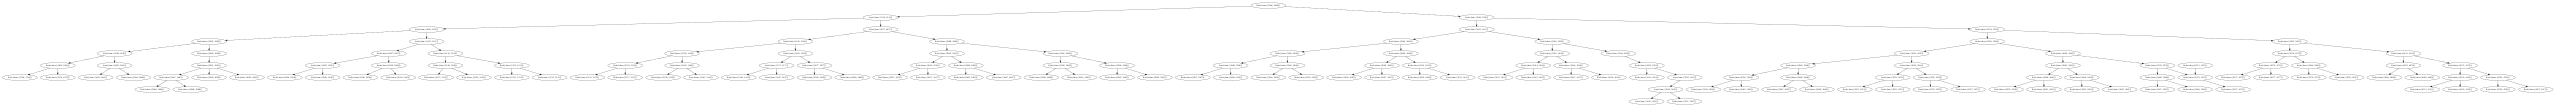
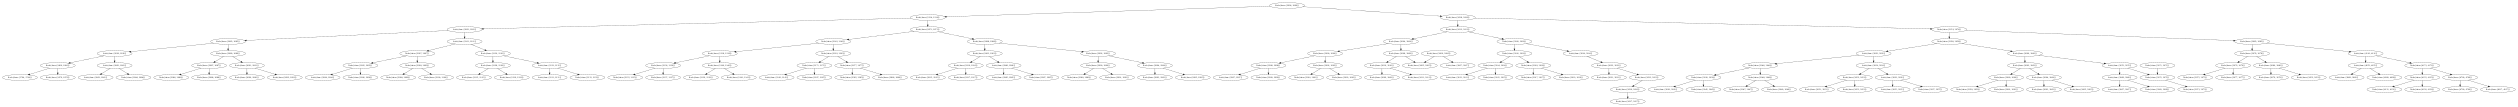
  digraph {
    fontname="Liberation Serif"
    node [fontname="Liberation Serif"]
    edge [fontname="Liberation Serif"]
    n1 [label="Node{data=[2996, 2996]}"]
    n2 [label="Node{data=[2134, 2134]}"]
    n3 [label="Node{data=[3028, 3028]}"]
    n4 [label="Node{data=[2093, 2093]}"]
    n5 [label="Node{data=[2871, 2871]}"]
    n6 [label="Node{data=[3012, 3012]}"]
    n7 [label="Node{data=[3074, 3074]}"]
    n8 [label="Node{data=[2085, 2085]}"]
    n9 [label="Node{data=[2101, 2101]}"]
    n10 [label="Node{data=[2142, 2142]}"]
    n11 [label="Node{data=[2988, 2988]}"]
    n12 [label="Node{data=[2038, 2038]}"]
    n13 [label="Node{data=[2089, 2089]}"]
    n14 [label="Node{data=[2097, 2097]}"]
    n15 [label="Node{data=[2130, 2130]}"]
    n16 [label="Node{data=[1800, 1800]}"]
    n17 [label="Node{data=[2083, 2083]}"]
    n18 [label="Node{data=[2087, 2087]}"]
    n19 [label="Node{data=[2091, 2091]}"]
    n20 [label="Node{data=[1794, 1794]}"]
    n21 [label="Node{data=[1879, 1879]}"]
    n22 [label="Node{data=[2062, 2062]}"]
    n23 [label="Node{data=[2084, 2084]}"]
    n24 [label="Node{data=[2086, 2086]}"]
    n25 [label="Node{data=[2088, 2088]}"]
    n26 [label="Node{data=[2090, 2090]}"]
    n27 [label="Node{data=[2092, 2092]}"]
    n28 [label="Node{data=[2095, 2095]}"]
    n29 [label="Node{data=[2099, 2099]}"]
    n30 [label="Node{data=[2128, 2128]}"]
    n31 [label="Node{data=[2132, 2132]}"]
    n32 [label="Node{data=[2094, 2094]}"]
    n33 [label="Node{data=[2096, 2096]}"]
    n34 [label="Node{data=[2098, 2098]}"]
    n35 [label="Node{data=[2100, 2100]}"]
    n36 [label="Node{data=[2115, 2115]}"]
    n37 [label="Node{data=[2129, 2129]}"]
    n38 [label="Node{data=[2131, 2131]}"]
    n39 [label="Node{data=[2133, 2133]}"]
    n40 [label="Node{data=[2138, 2138]}"]
    n41 [label="Node{data=[2203, 2203]}"]
    n42 [label="Node{data=[2963, 2963]}"]
    n43 [label="Node{data=[2992, 2992]}"]
    n44 [label="Node{data=[2136, 2136]}"]
    n45 [label="Node{data=[2140, 2140]}"]
    n46 [label="Node{data=[2171, 2171]}"]
    n47 [label="Node{data=[2677, 2677]}"]
    n48 [label="Node{data=[2135, 2135]}"]
    n49 [label="Node{data=[2137, 2137]}"]
    n50 [label="Node{data=[2139, 2139]}"]
    n51 [label="Node{data=[2141, 2141]}"]
    n52 [label="Node{data=[2143, 2143]}"]
    n53 [label="Node{data=[2187, 2187]}"]
    n54 [label="Node{data=[2385, 2385]}"]
    n55 [label="Node{data=[2866, 2866]}"]
    n56 [label="Node{data=[2916, 2916]}"]
    n57 [label="Node{data=[2986, 2986]}"]
    n58 [label="Node{data=[2990, 2990]}"]
    n59 [label="Node{data=[2994, 2994]}"]
    n60 [label="Node{data=[2915, 2915]}"]
    n61 [label="Node{data=[2917, 2917]}"]
    n62 [label="Node{data=[2985, 2985]}"]
    n63 [label="Node{data=[2987, 2987]}"]
    n64 [label="Node{data=[2989, 2989]}"]
    n65 [label="Node{data=[2991, 2991]}"]
    n66 [label="Node{data=[2993, 2993]}"]
    n67 [label="Node{data=[2995, 2995]}"]
    n68 [label="Node{data=[3004, 3004]}"]
    n69 [label="Node{data=[3020, 3020]}"]
    n70 [label="Node{data=[3058, 3058]}"]
    n71 [label="Node{data=[3685, 3685]}"]
    n72 [label="Node{data=[3000, 3000]}"]
    n73 [label="Node{data=[3008, 3008]}"]
    n74 [label="Node{data=[3016, 3016]}"]
    n75 [label="Node{data=[3024, 3024]}"]
    n76 [label="Node{data=[2998, 2998]}"]
    n77 [label="Node{data=[3002, 3002]}"]
    n78 [label="Node{data=[3006, 3006]}"]
    n79 [label="Node{data=[3010, 3010]}"]
    n80 [label="Node{data=[2997, 2997]}"]
    n81 [label="Node{data=[2999, 2999]}"]
    n82 [label="Node{data=[3001, 3001]}"]
    n83 [label="Node{data=[3003, 3003]}"]
    n84 [label="Node{data=[3005, 3005]}"]
    n85 [label="Node{data=[3007, 3007]}"]
    n86 [label="Node{data=[3009, 3009]}"]
    n87 [label="Node{data=[3011, 3011]}"]
    n88 [label="Node{data=[3014, 3014]}"]
    n89 [label="Node{data=[3018, 3018]}"]
    n90 [label="Node{data=[3022, 3022]}"]
    n91 [label="Node{data=[3013, 3013]}"]
    n92 [label="Node{data=[3015, 3015]}"]
    n93 [label="Node{data=[3017, 3017]}"]
    n94 [label="Node{data=[3019, 3019]}"]
    n95 [label="Node{data=[3021, 3021]}"]
    n96 [label="Node{data=[3023, 3023]}"]
    n97 [label="Node{data=[3026, 3026]}"]
-   n98 [label="Node{data=[3025, 3025]}"]
    n99 [label="Node{data=[3027, 3027]}"]
    n100 [label="Node{data=[3050, 3050]}"]
    n101 [label="Node{data=[3066, 3066]}"]
    n102 [label="Node{data=[3078, 3078]}"]
    n103 [label="Node{data=[4116, 4116]}"]
    n104 [label="Node{data=[3046, 3046]}"]
    n105 [label="Node{data=[3054, 3054]}"]
    n106 [label="Node{data=[3062, 3062]}"]
    n107 [label="Node{data=[3070, 3070]}"]
    n108 [label="Node{data=[3030, 3030]}"]
    n109 [label="Node{data=[3048, 3048]}"]
    n110 [label="Node{data=[3052, 3052]}"]
    n111 [label="Node{data=[3056, 3056]}"]
    n112 [label="Node{data=[3029, 3029]}"]
    n113 [label="Node{data=[3045, 3045]}"]
    n114 [label="Node{data=[3047, 3047]}"]
    n115 [label="Node{data=[3049, 3049]}"]
    n116 [label="Node{data=[3051, 3051]}"]
    n117 [label="Node{data=[3053, 3053]}"]
    n118 [label="Node{data=[3055, 3055]}"]
    n119 [label="Node{data=[3057, 3057]}"]
    n120 [label="Node{data=[3060, 3060]}"]
    n121 [label="Node{data=[3064, 3064]}"]
    n122 [label="Node{data=[3068, 3068]}"]
    n123 [label="Node{data=[3072, 3072]}"]
    n124 [label="Node{data=[3059, 3059]}"]
    n125 [label="Node{data=[3061, 3061]}"]
    n126 [label="Node{data=[3063, 3063]}"]
    n127 [label="Node{data=[3065, 3065]}"]
    n128 [label="Node{data=[3067, 3067]}"]
    n129 [label="Node{data=[3069, 3069]}"]
    n130 [label="Node{data=[3073, 3073]}"]
    n131 [label="Node{data=[3071, 3071]}"]
    n132 [label="Node{data=[3076, 3076]}"]
    n133 [label="Node{data=[3080, 3080]}"]
    n134 [label="Node{data=[4070, 4070]}"]
    n135 [label="Node{data=[4172, 4172]}"]
    n136 [label="Node{data=[3075, 3075]}"]
    n137 [label="Node{data=[3077, 3077]}"]
    n138 [label="Node{data=[3079, 3079]}"]
    n139 [label="Node{data=[3652, 3652]}"]
    n140 [label="Node{data=[3809, 3809]}"]
    n141 [label="Node{data=[4099, 4099]}"]
    n142 [label="Node{data=[4135, 4135]}"]
    n143 [label="Node{data=[4709, 4709]}"]
    n144 [label="Node{data=[4131, 4131]}"]
    n145 [label="Node{data=[4136, 4136]}"]
    n146 [label="Node{data=[4700, 4700]}"]
    n147 [label="Node{data=[4917, 4917]}"]
    n1 -> n2
    n1 -> n3
    n2 -> n4
    n2 -> n5
    n3 -> n6
    n3 -> n7
    n4 -> n8
    n4 -> n9
    n5 -> n10
    n5 -> n11
    n6 -> n68
    n6 -> n69
    n7 -> n70
    n7 -> n71
    n8 -> n12
    n8 -> n13
    n9 -> n14
    n9 -> n15
    n10 -> n40
    n10 -> n41
    n11 -> n42
    n11 -> n43
    n12 -> n16
    n12 -> n17
-   n19 -> n18
+   n13 -> n18
    n13 -> n19
    n14 -> n28
    n14 -> n29
    n15 -> n30
    n15 -> n31
    n16 -> n20
    n16 -> n21
    n17 -> n22
    n17 -> n23
    n18 -> n24
    n18 -> n25
    n19 -> n26
    n19 -> n27
    n28 -> n32
    n28 -> n33
    n29 -> n34
    n29 -> n35
    n30 -> n36
    n30 -> n37
    n31 -> n38
    n31 -> n39
    n40 -> n44
    n40 -> n45
    n41 -> n46
    n41 -> n47
    n42 -> n56
    n42 -> n57
    n43 -> n58
    n43 -> n59
    n44 -> n48
    n44 -> n49
    n45 -> n50
    n45 -> n51
    n46 -> n52
    n46 -> n53
    n47 -> n54
    n47 -> n55
    n56 -> n60
    n56 -> n61
    n57 -> n62
    n57 -> n63
    n58 -> n64
    n58 -> n65
    n59 -> n66
    n59 -> n67
    n68 -> n72
    n68 -> n73
    n69 -> n74
    n69 -> n75
    n70 -> n100
    n70 -> n101
    n71 -> n102
    n71 -> n103
    n72 -> n76
    n72 -> n77
-   n73 -> n78
+   n73 -> n84
    n73 -> n79
    n74 -> n88
    n74 -> n89
    n75 -> n90
    n76 -> n80
    n76 -> n81
    n77 -> n82
    n77 -> n83
    n78 -> n84
    n78 -> n85
    n79 -> n86
    n79 -> n87
    n88 -> n91
    n88 -> n92
    n89 -> n93
    n89 -> n94
    n90 -> n95
    n90 -> n96
    n96 -> n97
-   n97 -> n98
    n97 -> n99
    n100 -> n104
    n100 -> n105
    n101 -> n106
    n101 -> n107
    n102 -> n132
    n102 -> n133
    n103 -> n134
    n103 -> n135
    n104 -> n108
    n104 -> n109
    n105 -> n110
    n105 -> n111
    n106 -> n120
    n106 -> n121
    n107 -> n122
    n107 -> n123
    n108 -> n112
    n108 -> n113
    n109 -> n114
    n109 -> n115
    n110 -> n116
    n110 -> n117
    n111 -> n118
    n111 -> n119
    n120 -> n124
    n120 -> n125
    n121 -> n126
    n121 -> n127
    n122 -> n128
    n122 -> n129
    n123 -> n130
    n131 -> n123
    n132 -> n136
    n132 -> n137
    n133 -> n138
    n133 -> n139
    n134 -> n140
    n134 -> n141
    n135 -> n142
    n135 -> n143
    n142 -> n144
    n142 -> n145
    n143 -> n146
    n143 -> n147
  }
